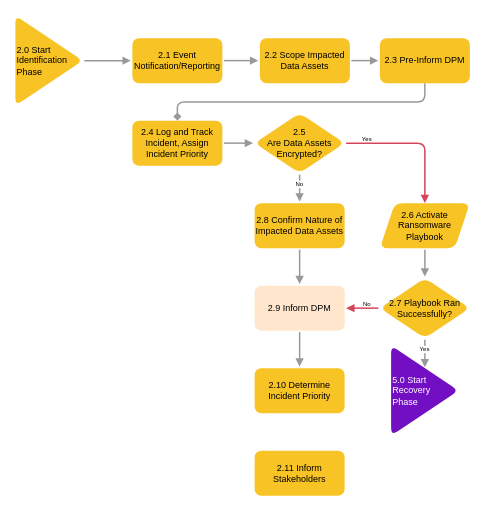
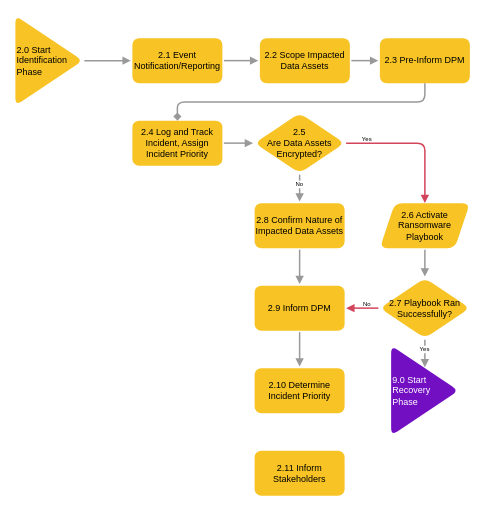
  <mxCell id="0" />
  <mxCell id="1" parent="0" />
  <mxCell id="2" value="" style="edgeStyle=orthogonalEdgeStyle;orthogonalLoop=1;jettySize=auto;html=1;strokeColor=#999999;strokeWidth=2;fontColor=#FFFFFF;startArrow=none;startFill=0;endArrow=block;endFill=1;sourcePerimeterSpacing=2;targetPerimeterSpacing=2;" parent="1" source="3" edge="1"><mxGeometry relative="1" as="geometry"><mxPoint x="174" y="80" as="targetPoint" /></mxGeometry></mxCell>
  <mxCell id="3" value="2.0 Start Identification Phase" style="triangle;whiteSpace=wrap;html=1;rounded=1;labelBackgroundColor=none;labelBorderColor=none;strokeColor=none;fontColor=default;fillColor=#F7C325;align=left;" parent="1" vertex="1"><mxGeometry x="20" y="20" width="90" height="120" as="geometry" /></mxCell>
  <mxCell id="4" value="" style="edgeStyle=orthogonalEdgeStyle;rounded=1;orthogonalLoop=1;jettySize=auto;html=1;strokeColor=#999999;endArrow=block;fontColor=#FFFFFF;strokeWidth=2;startArrow=none;startFill=0;endFill=1;sourcePerimeterSpacing=2;targetPerimeterSpacing=2;" parent="1" source="5" target="11" edge="1"><mxGeometry relative="1" as="geometry" /></mxCell>
  <mxCell id="5" value="2.4 Log and Track Incident, Assign Incident Priority" style="rounded=1;whiteSpace=wrap;html=1;strokeColor=none;fillColor=#F7C325;labelBackgroundColor=none;labelBorderColor=none;fontColor=default;" parent="1" vertex="1"><mxGeometry x="176" y="160" width="120" height="60" as="geometry" /></mxCell>
  <mxCell id="6" value="" style="edgeStyle=elbowEdgeStyle;rounded=1;jumpStyle=none;jumpSize=6;orthogonalLoop=1;jettySize=auto;html=1;strokeColor=#999999;strokeWidth=2;fontSize=8;fontColor=#000000;startArrow=none;startFill=0;endArrow=block;endFill=1;endSize=6;sourcePerimeterSpacing=2;targetPerimeterSpacing=2;" parent="1" edge="1"><mxGeometry relative="1" as="geometry"><mxPoint x="298" y="80" as="sourcePoint" /><mxPoint x="344" y="80" as="targetPoint" /></mxGeometry></mxCell>
  <mxCell id="7" value="2.10 Determine Incident Priority" style="rounded=1;whiteSpace=wrap;html=1;strokeColor=none;fillColor=#F7C325;labelBackgroundColor=none;labelBorderColor=none;fontColor=default;" parent="1" vertex="1"><mxGeometry x="339" y="490" width="120" height="60" as="geometry" /></mxCell>
  <mxCell id="8" value="2.11 Inform Stakeholders" style="rounded=1;whiteSpace=wrap;html=1;strokeColor=none;fillColor=#F7C325;labelBackgroundColor=none;labelBorderColor=none;fontColor=default;" parent="1" vertex="1"><mxGeometry x="339" y="600" width="120" height="60" as="geometry" /></mxCell>
  <mxCell id="9" value="" style="rounded=1;jumpStyle=none;jumpSize=6;orthogonalLoop=1;jettySize=auto;html=1;strokeColor=#D3455B;strokeWidth=2;fontSize=8;fontColor=#000000;startArrow=none;startFill=0;endArrow=block;endFill=1;endSize=6;sourcePerimeterSpacing=2;targetPerimeterSpacing=2;entryX=0.5;entryY=0;entryDx=0;entryDy=0;edgeStyle=orthogonalEdgeStyle;" parent="1" source="11" target="13" edge="1"><mxGeometry relative="1" as="geometry" /></mxCell>
  <mxCell id="10" value="" style="edgeStyle=elbowEdgeStyle;rounded=0;jumpStyle=none;jumpSize=6;orthogonalLoop=1;jettySize=auto;html=1;strokeColor=#999999;strokeWidth=2;fontSize=8;fontColor=#000000;startArrow=none;startFill=0;endArrow=block;endFill=1;endSize=6;targetPerimeterSpacing=2;" parent="1" source="19" target="18" edge="1"><mxGeometry relative="1" as="geometry" /></mxCell>
  <mxCell id="11" value="2.5 &lt;br&gt;Are Data Assets Encrypted?" style="rhombus;whiteSpace=wrap;html=1;rounded=1;labelBackgroundColor=none;labelBorderColor=none;strokeColor=none;fontColor=default;fillColor=#F7C325;" parent="1" vertex="1"><mxGeometry x="339" y="150" width="120" height="80" as="geometry" /></mxCell>
  <mxCell id="12" value="" style="edgeStyle=elbowEdgeStyle;rounded=0;jumpStyle=none;jumpSize=6;orthogonalLoop=1;jettySize=auto;html=1;strokeColor=#999999;strokeWidth=2;fontSize=8;fontColor=#000000;startArrow=none;startFill=0;endArrow=block;endFill=1;endSize=6;sourcePerimeterSpacing=2;targetPerimeterSpacing=2;" parent="1" source="13" target="16" edge="1"><mxGeometry relative="1" as="geometry" /></mxCell>
  <mxCell id="13" value="2.6 Activate Ransomware Playbook" style="shape=parallelogram;perimeter=parallelogramPerimeter;whiteSpace=wrap;html=1;fixedSize=1;rounded=1;labelBackgroundColor=none;labelBorderColor=none;strokeColor=none;fontSize=12;fontColor=default;fillColor=#F7C325;" parent="1" vertex="1"><mxGeometry x="506" y="270" width="120" height="60" as="geometry" /></mxCell>
  <mxCell id="14" value="" style="edgeStyle=elbowEdgeStyle;rounded=0;jumpStyle=none;jumpSize=6;orthogonalLoop=1;jettySize=auto;html=1;strokeColor=#999999;strokeWidth=2;fontSize=8;fontColor=#000000;startArrow=none;startFill=0;endArrow=block;endFill=1;endSize=6;targetPerimeterSpacing=2;" parent="1" source="31" edge="1"><mxGeometry relative="1" as="geometry"><mxPoint x="566" y="489" as="targetPoint" /></mxGeometry></mxCell>
  <mxCell id="15" value="" style="edgeStyle=orthogonalEdgeStyle;rounded=0;orthogonalLoop=1;jettySize=auto;html=1;strokeColor=#D3455B;endArrow=block;fontSize=8;fontColor=#000000;strokeWidth=2;startArrow=none;startFill=0;endFill=1;endSize=6;sourcePerimeterSpacing=2;targetPerimeterSpacing=2;" parent="1" source="16" target="29" edge="1"><mxGeometry relative="1" as="geometry" /></mxCell>
  <mxCell id="16" value="2.7 Playbook Ran Successfully?" style="rhombus;whiteSpace=wrap;html=1;rounded=1;labelBackgroundColor=none;labelBorderColor=none;strokeColor=none;fontColor=default;fillColor=#F7C325;" parent="1" vertex="1"><mxGeometry x="506" y="370" width="120" height="80" as="geometry" /></mxCell>
  <mxCell id="17" value="" style="edgeStyle=orthogonalEdgeStyle;rounded=0;orthogonalLoop=1;jettySize=auto;html=1;strokeColor=#999999;endArrow=block;fontSize=8;fontColor=#000000;strokeWidth=2;startArrow=none;startFill=0;endFill=1;endSize=6;sourcePerimeterSpacing=2;targetPerimeterSpacing=2;" parent="1" source="18" target="29" edge="1"><mxGeometry relative="1" as="geometry" /></mxCell>
  <mxCell id="18" value="2.8 Confirm Nature of Impacted Data Assets" style="rounded=1;whiteSpace=wrap;html=1;strokeColor=none;fillColor=#F7C325;labelBackgroundColor=none;labelBorderColor=none;fontColor=default;" parent="1" vertex="1"><mxGeometry x="339" y="270" width="120" height="60" as="geometry" /></mxCell>
  <mxCell id="19" value="No" style="text;html=1;strokeColor=none;fillColor=none;align=center;verticalAlign=middle;whiteSpace=wrap;rounded=0;labelBackgroundColor=none;labelBorderColor=none;fontColor=#000000;fontSize=8;" parent="1" vertex="1"><mxGeometry x="369" y="240" width="60" height="10" as="geometry" /></mxCell>
  <mxCell id="20" value="" style="edgeStyle=elbowEdgeStyle;rounded=0;jumpStyle=none;jumpSize=6;orthogonalLoop=1;jettySize=auto;html=1;strokeColor=#999999;strokeWidth=2;fontSize=8;fontColor=#000000;startArrow=none;startFill=0;endArrow=none;endFill=1;endSize=6;sourcePerimeterSpacing=2;" parent="1" source="11" target="19" edge="1"><mxGeometry relative="1" as="geometry"><mxPoint x="398.857" y="231.903" as="sourcePoint" /><mxPoint x="398.857" y="268" as="targetPoint" /></mxGeometry></mxCell>
  <mxCell id="21" value="Yes" style="text;html=1;strokeColor=none;fillColor=none;align=center;verticalAlign=middle;whiteSpace=wrap;rounded=0;labelBackgroundColor=none;labelBorderColor=none;fontColor=#000000;fontSize=8;" parent="1" vertex="1"><mxGeometry x="459" y="180" width="60" height="10" as="geometry" /></mxCell>
- <mxCell id="22" value="5.0 Start Recovery Phase" style="triangle;whiteSpace=wrap;html=1;rounded=1;labelBackgroundColor=none;labelBorderColor=none;strokeColor=none;fontColor=#FFFFFF;fillColor=#730FC3;align=left;" parent="1" vertex="1"><mxGeometry x="521" y="460" width="90" height="120" as="geometry" /></mxCell>
+ <mxCell id="22" value="9.0 Start Recovery Phase" style="triangle;whiteSpace=wrap;html=1;rounded=1;labelBackgroundColor=none;labelBorderColor=none;strokeColor=none;fontColor=#FFFFFF;fillColor=#730FC3;align=left;" parent="1" vertex="1"><mxGeometry x="521" y="460" width="90" height="120" as="geometry" /></mxCell>
  <mxCell id="23" value="No" style="text;html=1;strokeColor=none;fillColor=none;align=center;verticalAlign=middle;whiteSpace=wrap;rounded=0;labelBackgroundColor=none;labelBorderColor=none;fontColor=#000000;fontSize=8;" parent="1" vertex="1"><mxGeometry x="459" y="400" width="60" height="10" as="geometry" /></mxCell>
  <mxCell id="24" value="2.1 Event Notification/Reporting" style="rounded=1;whiteSpace=wrap;html=1;strokeColor=none;fillColor=#F7C325;labelBackgroundColor=none;labelBorderColor=none;fontColor=default;" parent="1" vertex="1"><mxGeometry x="176" y="50" width="120" height="60" as="geometry" /></mxCell>
  <mxCell id="25" value="" style="edgeStyle=orthogonalEdgeStyle;rounded=1;orthogonalLoop=1;jettySize=auto;html=1;endArrow=block;fontSize=8;strokeColor=#999999;fontColor=#000000;strokeWidth=2;startArrow=none;startFill=0;endFill=1;endSize=6;sourcePerimeterSpacing=2;targetPerimeterSpacing=2;" parent="1" source="26" target="27" edge="1"><mxGeometry relative="1" as="geometry" /></mxCell>
  <mxCell id="26" value="2.2 Scope Impacted Data Assets" style="rounded=1;whiteSpace=wrap;html=1;strokeColor=none;fillColor=#F7C325;labelBackgroundColor=none;labelBorderColor=none;fontColor=default;" parent="1" vertex="1"><mxGeometry x="346" y="50" width="120" height="60" as="geometry" /></mxCell>
  <mxCell id="27" value="2.3 Pre-Inform DPM" style="rounded=1;whiteSpace=wrap;html=1;strokeColor=none;fillColor=#F7C325;labelBackgroundColor=none;labelBorderColor=none;fontColor=default;" parent="1" vertex="1"><mxGeometry x="506" y="50" width="120" height="60" as="geometry" /></mxCell>
  <mxCell id="28" value="" style="edgeStyle=orthogonalEdgeStyle;rounded=0;orthogonalLoop=1;jettySize=auto;html=1;strokeColor=#999999;endArrow=block;fontSize=8;fontColor=#000000;strokeWidth=2;startArrow=none;startFill=0;endFill=1;endSize=6;sourcePerimeterSpacing=2;targetPerimeterSpacing=2;" parent="1" source="29" target="7" edge="1"><mxGeometry relative="1" as="geometry" /></mxCell>
- <mxCell id="29" value="2.9 Inform DPM" style="rounded=1;whiteSpace=wrap;html=1;strokeColor=none;fillColor=#ffe6cc;labelBackgroundColor=none;labelBorderColor=none;fontColor=default;" parent="1" vertex="1"><mxGeometry x="339" y="380" width="120" height="60" as="geometry" /></mxCell>
+ <mxCell id="29" value="2.9 Inform DPM" style="rounded=1;whiteSpace=wrap;html=1;strokeColor=none;fillColor=#F7C325;labelBackgroundColor=none;labelBorderColor=none;fontColor=default;" parent="1" vertex="1"><mxGeometry x="339" y="380" width="120" height="60" as="geometry" /></mxCell>
  <mxCell id="30" value="" style="endArrow=diamond;html=1;rounded=1;strokeColor=#999999;entryX=0.5;entryY=0;entryDx=0;entryDy=0;exitX=0.5;exitY=1;exitDx=0;exitDy=0;edgeStyle=orthogonalEdgeStyle;fontSize=8;fontColor=#000000;strokeWidth=2;startArrow=none;startFill=0;endFill=1;endSize=6;sourcePerimeterSpacing=2;targetPerimeterSpacing=2;" parent="1" source="27" target="5" edge="1"><mxGeometry width="50" height="50" relative="1" as="geometry"><mxPoint x="329" y="330" as="sourcePoint" /><mxPoint x="379" y="280" as="targetPoint" /></mxGeometry></mxCell>
  <mxCell id="31" value="Yes" style="text;html=1;strokeColor=none;fillColor=none;align=center;verticalAlign=middle;whiteSpace=wrap;rounded=0;labelBackgroundColor=none;labelBorderColor=none;fontColor=#000000;fontSize=8;" vertex="1" parent="1"><mxGeometry x="536" y="460" width="60" height="10" as="geometry" /></mxCell>
  <mxCell id="32" value="" style="edgeStyle=elbowEdgeStyle;rounded=0;jumpStyle=none;jumpSize=6;orthogonalLoop=1;jettySize=auto;html=1;strokeColor=#999999;strokeWidth=2;fontSize=8;fontColor=#000000;startArrow=none;startFill=0;endArrow=none;endFill=1;endSize=6;sourcePerimeterSpacing=2;" edge="1" parent="1" source="16" target="31"><mxGeometry relative="1" as="geometry"><mxPoint x="566" y="489" as="targetPoint" /><mxPoint x="566" y="452" as="sourcePoint" /></mxGeometry></mxCell>
